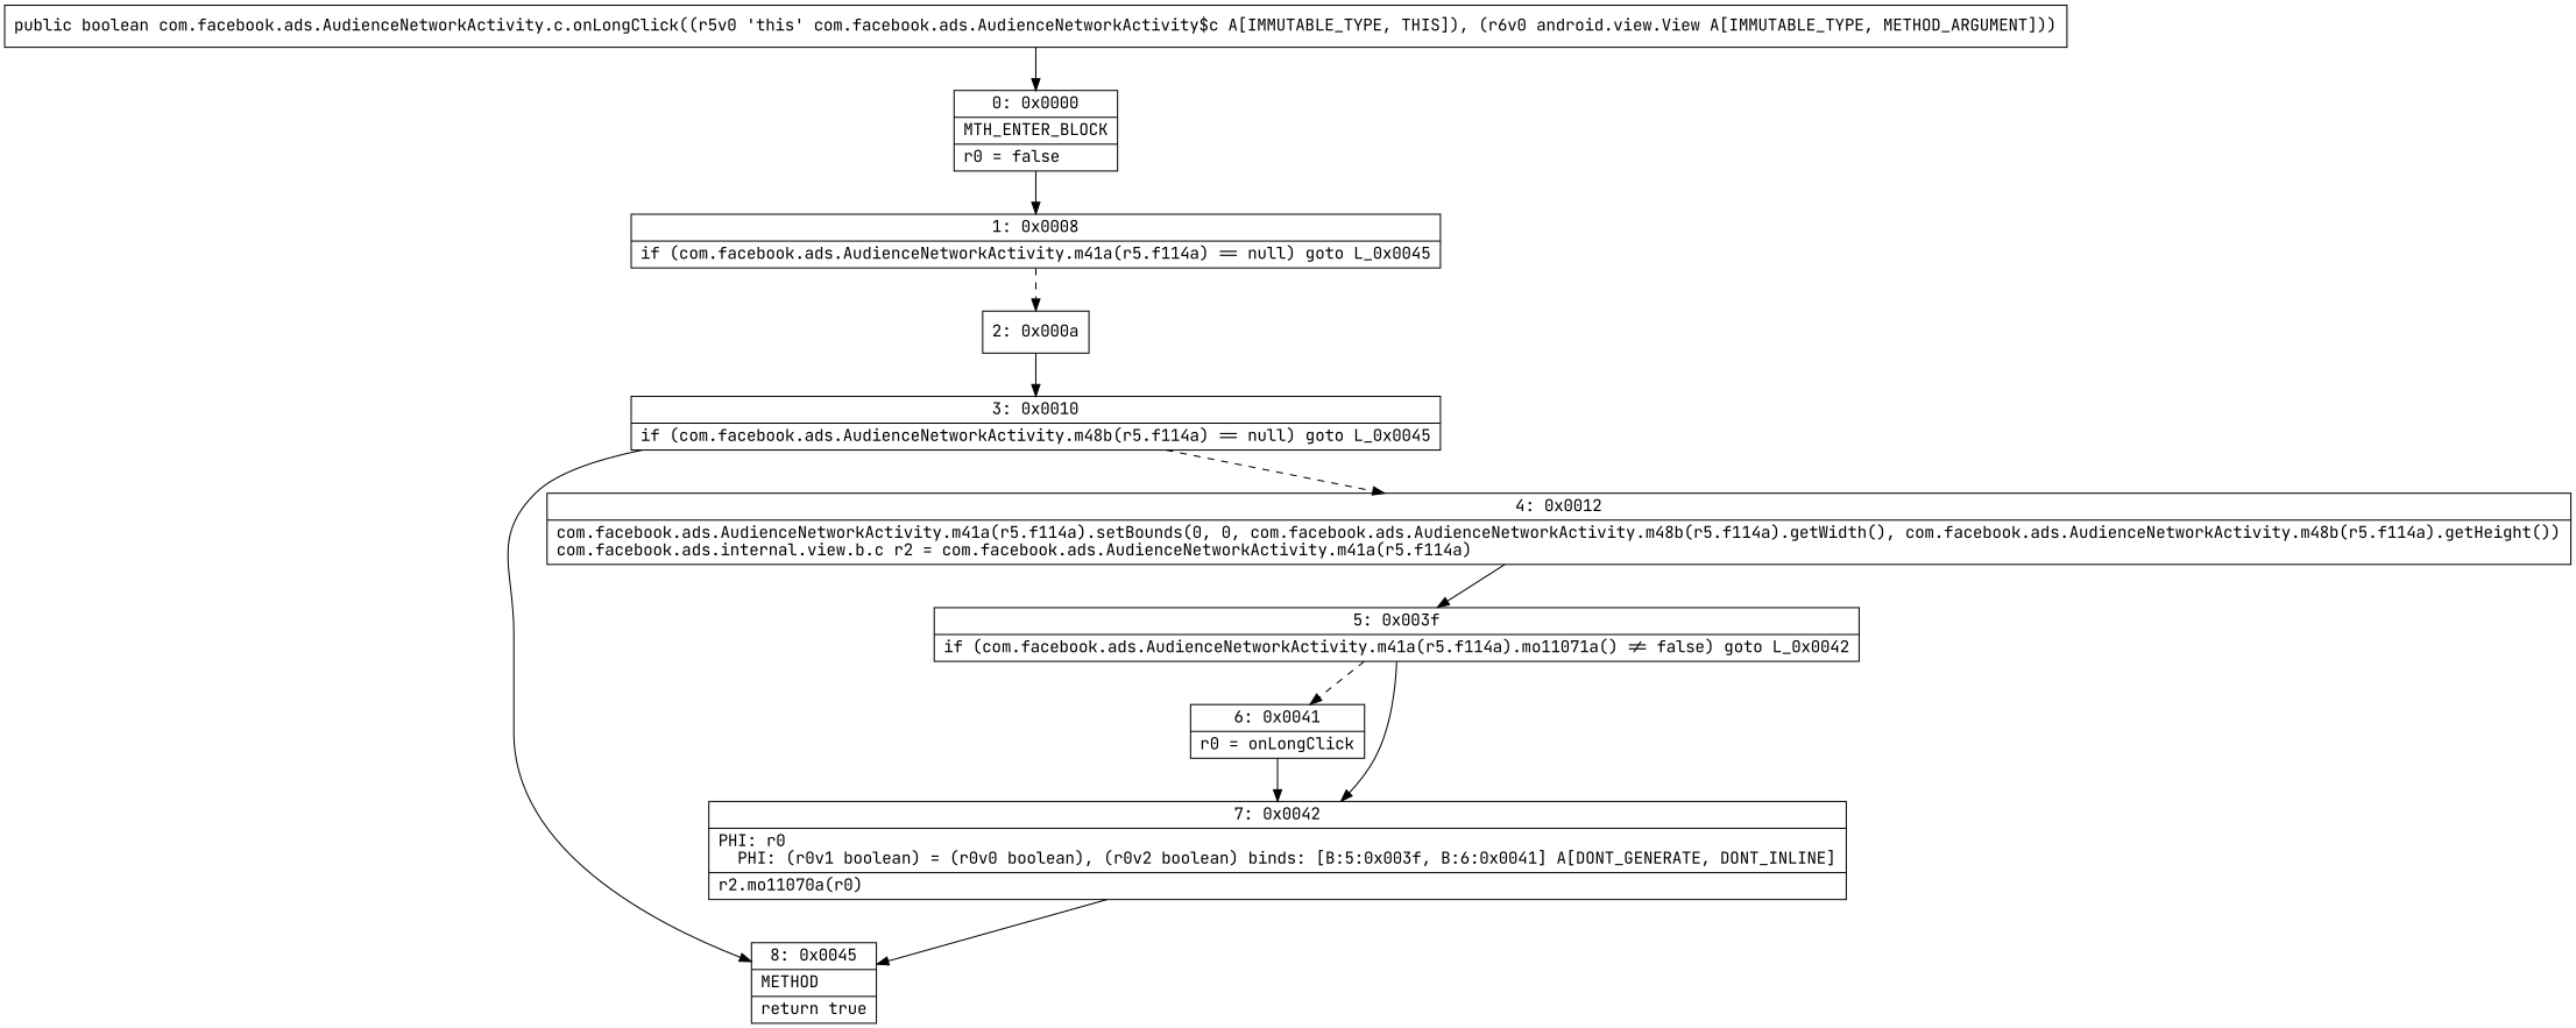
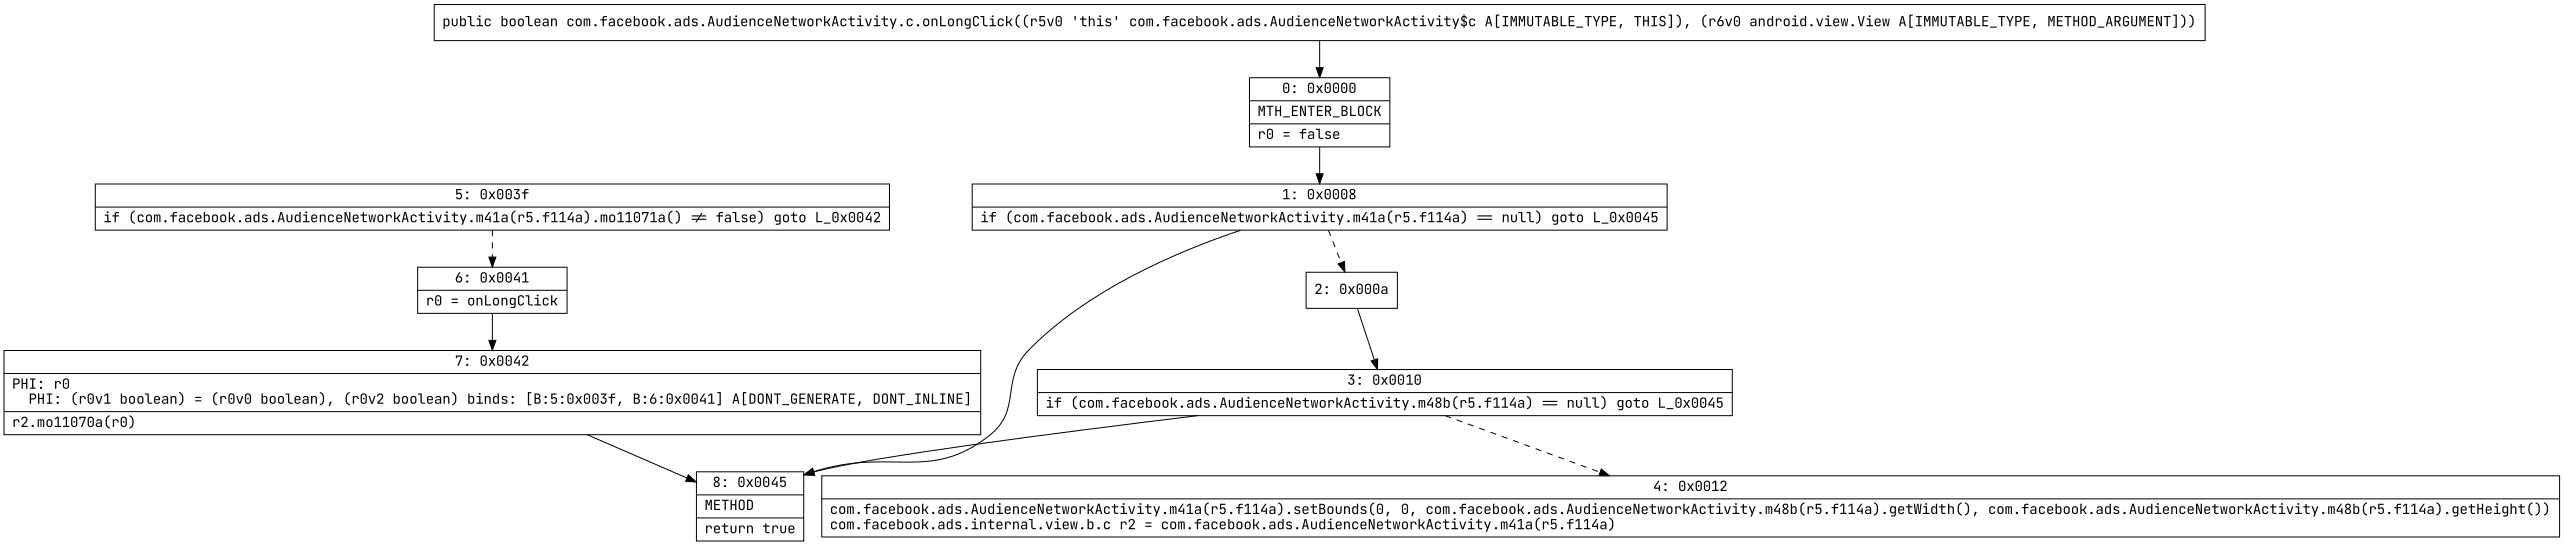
  digraph {
    fontname="JetBrains Mono"
    node [fontname="JetBrains Mono" shape=record]
    edge [fontname="JetBrains Mono"]
    n1 [label="{0\:\ 0x0000|MTH_ENTER_BLOCK\l|r0 = false\l}"]
    n2 [label="{1\:\ 0x0008|if (com.facebook.ads.AudienceNetworkActivity.m41a(r5.f114a) == null) goto L_0x0045\l}"]
    n3 [label="{2\:\ 0x000a}"]
    n4 [label="{8\:\ 0x0045|METHOD\l|return true\l}"]
    n5 [label="{3\:\ 0x0010|if (com.facebook.ads.AudienceNetworkActivity.m48b(r5.f114a) == null) goto L_0x0045\l}"]
    n6 [label="{4\:\ 0x0012|com.facebook.ads.AudienceNetworkActivity.m41a(r5.f114a).setBounds(0, 0, com.facebook.ads.AudienceNetworkActivity.m48b(r5.f114a).getWidth(), com.facebook.ads.AudienceNetworkActivity.m48b(r5.f114a).getHeight())\lcom.facebook.ads.internal.view.b.c r2 = com.facebook.ads.AudienceNetworkActivity.m41a(r5.f114a)\l}"]
    n7 [label="{5\:\ 0x003f|if (com.facebook.ads.AudienceNetworkActivity.m41a(r5.f114a).mo11071a() != false) goto L_0x0042\l}"]
    n8 [label="{6\:\ 0x0041|r0 = onLongClick\l}"]
    n9 [label="{7\:\ 0x0042|PHI: r0 \l  PHI: (r0v1 boolean) = (r0v0 boolean), (r0v2 boolean) binds: [B:5:0x003f, B:6:0x0041] A[DONT_GENERATE, DONT_INLINE]\l|r2.mo11070a(r0)\l}"]
    n10 [label="{public boolean com.facebook.ads.AudienceNetworkActivity.c.onLongClick((r5v0 'this' com.facebook.ads.AudienceNetworkActivity$c A[IMMUTABLE_TYPE, THIS]), (r6v0 android.view.View A[IMMUTABLE_TYPE, METHOD_ARGUMENT])) }"]
    n1 -> n2
    n2 -> n3 [style=dashed]
+   n2 -> n4
    n3 -> n5
    n5 -> n4
    n5 -> n6 [style=dashed]
-   n6 -> n7
    n7 -> n8 [style=dashed]
-   n7 -> n9
    n8 -> n9
    n9 -> n4
    n10 -> n1
  }
